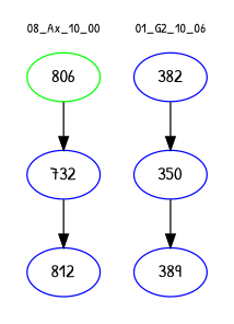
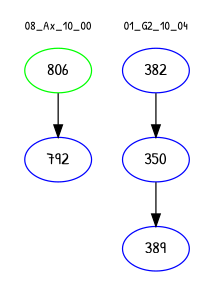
  digraph {
    fontname="Patrick Hand"
    node [color=blue fontname="Patrick Hand"]
    edge [color=black fontname="Patrick Hand"]
    n1 [color=green label=806]
-   n2 [label=732]
-   n3 [label=812]
+   n2 [label=792]
    n4 [label=382]
    n5 [label=350]
    n6 [label=389]
    subgraph cluster_1 {
      color=white
      fontsize=10
      label="08_Ax_10_00"
      n1
      n2
-     n3
    }
    subgraph cluster_2 {
      color=white
      fontsize=10
-     label="01_G2_10_06"
+     label="01_G2_10_04"
      n4
      n5
      n6
    }
    n1 -> n2
-   n2 -> n3
    n4 -> n5
    n5 -> n6
  }
